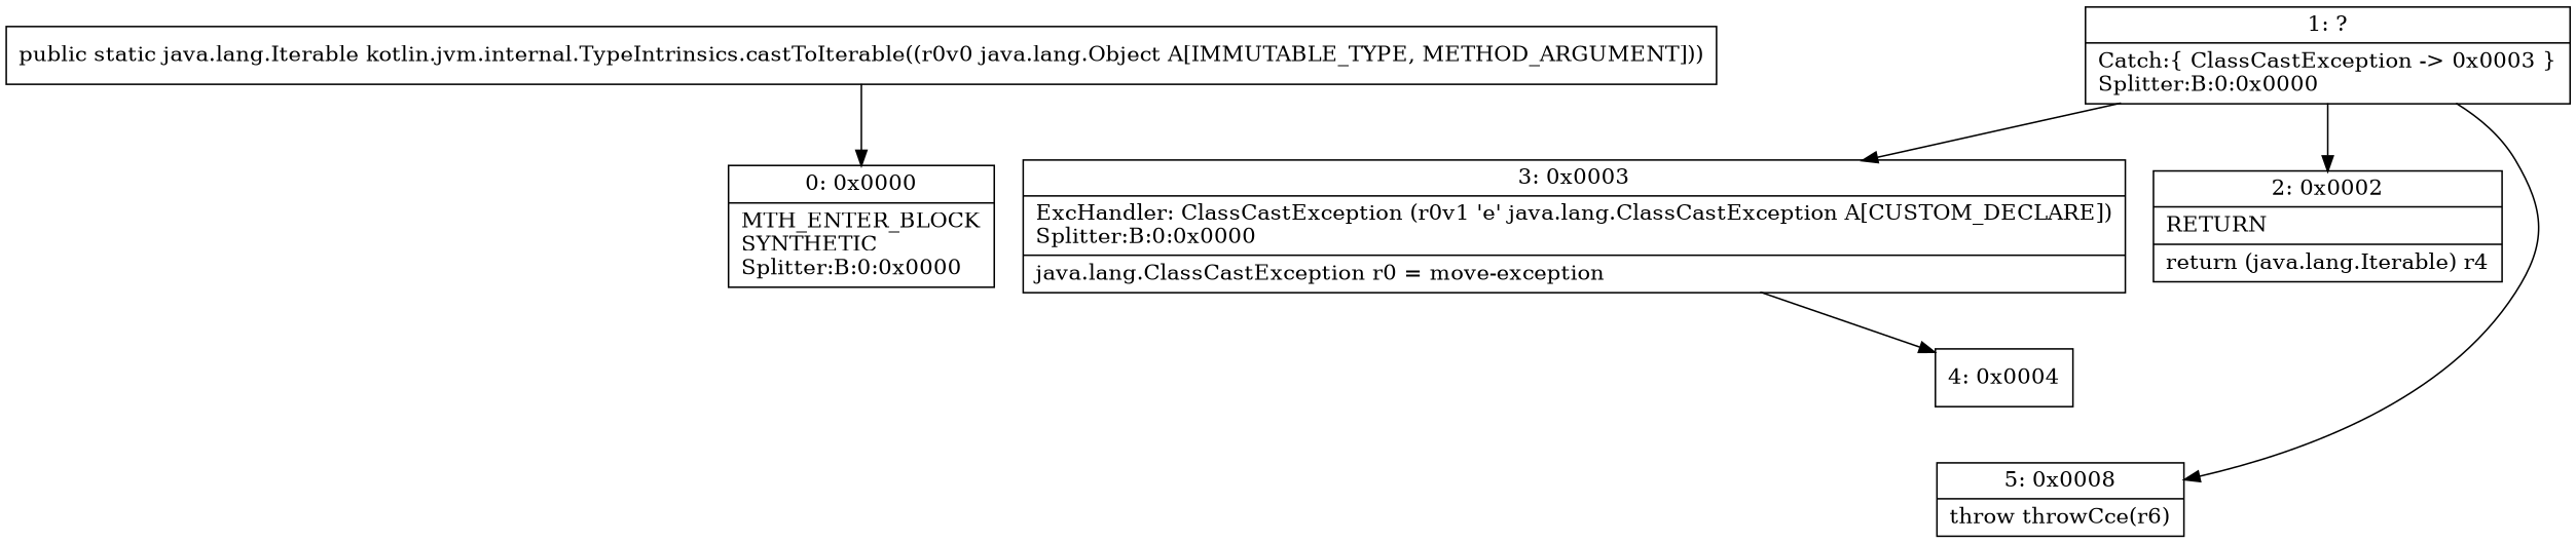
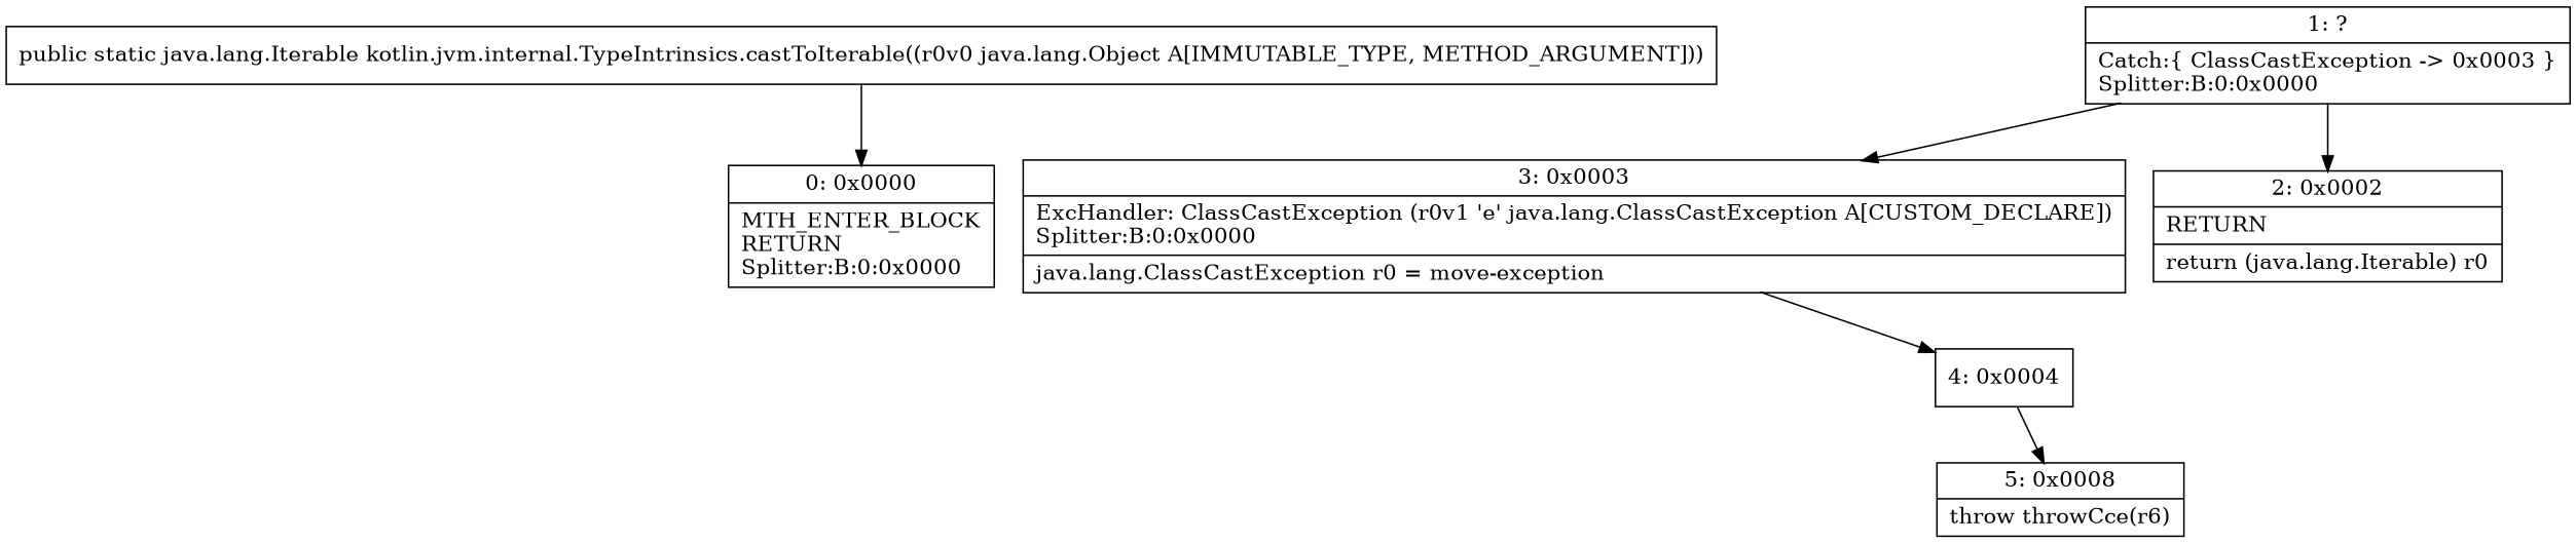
  digraph {
    node [shape=record]
-   n1 [label="{0\:\ 0x0000|MTH_ENTER_BLOCK\lSYNTHETIC\lSplitter:B:0:0x0000\l}"]
+   n1 [label="{0\:\ 0x0000|MTH_ENTER_BLOCK\lRETURN\lSplitter:B:0:0x0000\l}"]
    n2 [label="{1\:\ ?|Catch:\{ ClassCastException \-\> 0x0003 \}\lSplitter:B:0:0x0000\l}"]
    n3 [label="{3\:\ 0x0003|ExcHandler: ClassCastException (r0v1 'e' java.lang.ClassCastException A[CUSTOM_DECLARE])\lSplitter:B:0:0x0000\l|java.lang.ClassCastException r0 = move\-exception\l}"]
-   n4 [label="{2\:\ 0x0002|RETURN\l|return (java.lang.Iterable) r4\l}"]
+   n4 [label="{2\:\ 0x0002|RETURN\l|return (java.lang.Iterable) r0\l}"]
    n5 [label="{4\:\ 0x0004}"]
    n6 [label="{5\:\ 0x0008|throw throwCce(r6)\l}"]
    n7 [label="{public static java.lang.Iterable kotlin.jvm.internal.TypeIntrinsics.castToIterable((r0v0 java.lang.Object A[IMMUTABLE_TYPE, METHOD_ARGUMENT])) }"]
    n2 -> n3
    n2 -> n4
    n3 -> n5
-   n2 -> n6
+   n5 -> n6
    n7 -> n1
  }
